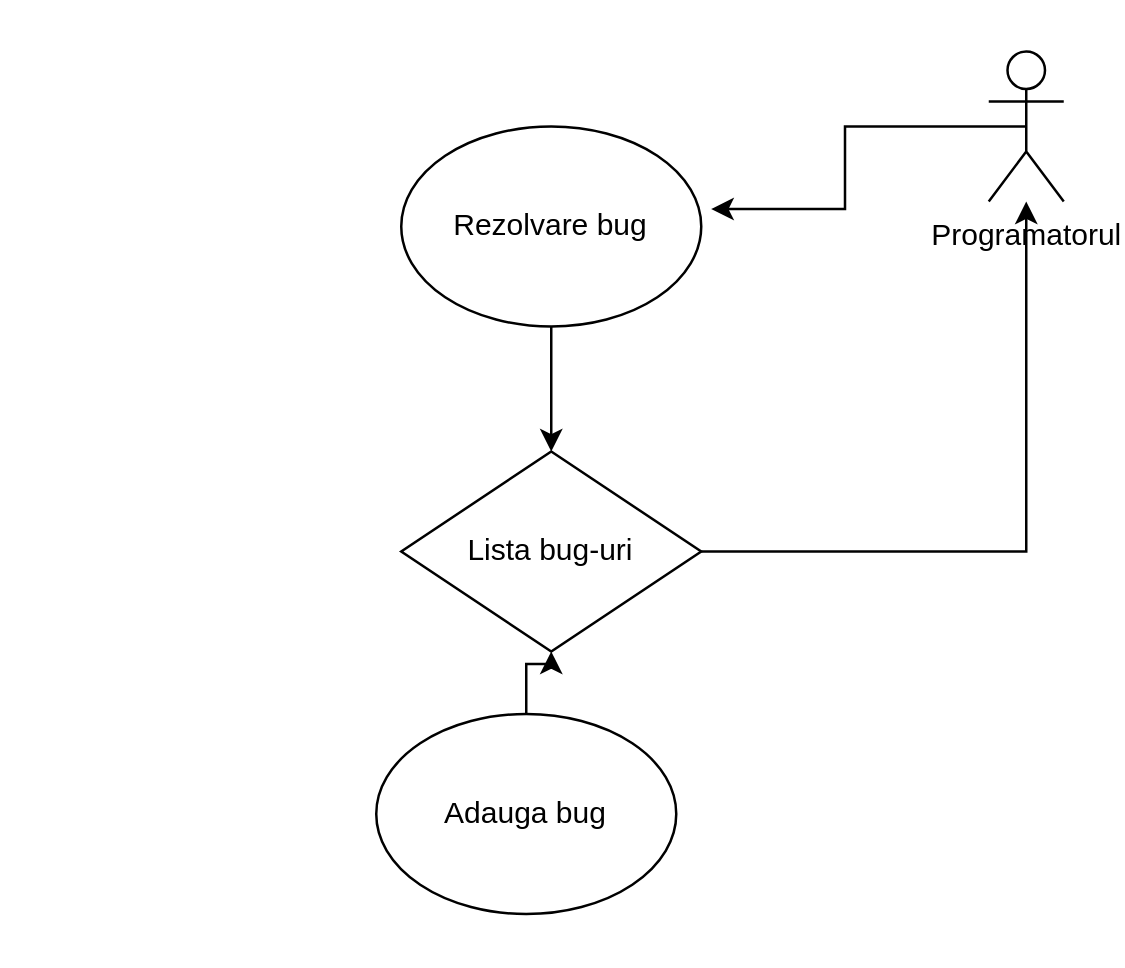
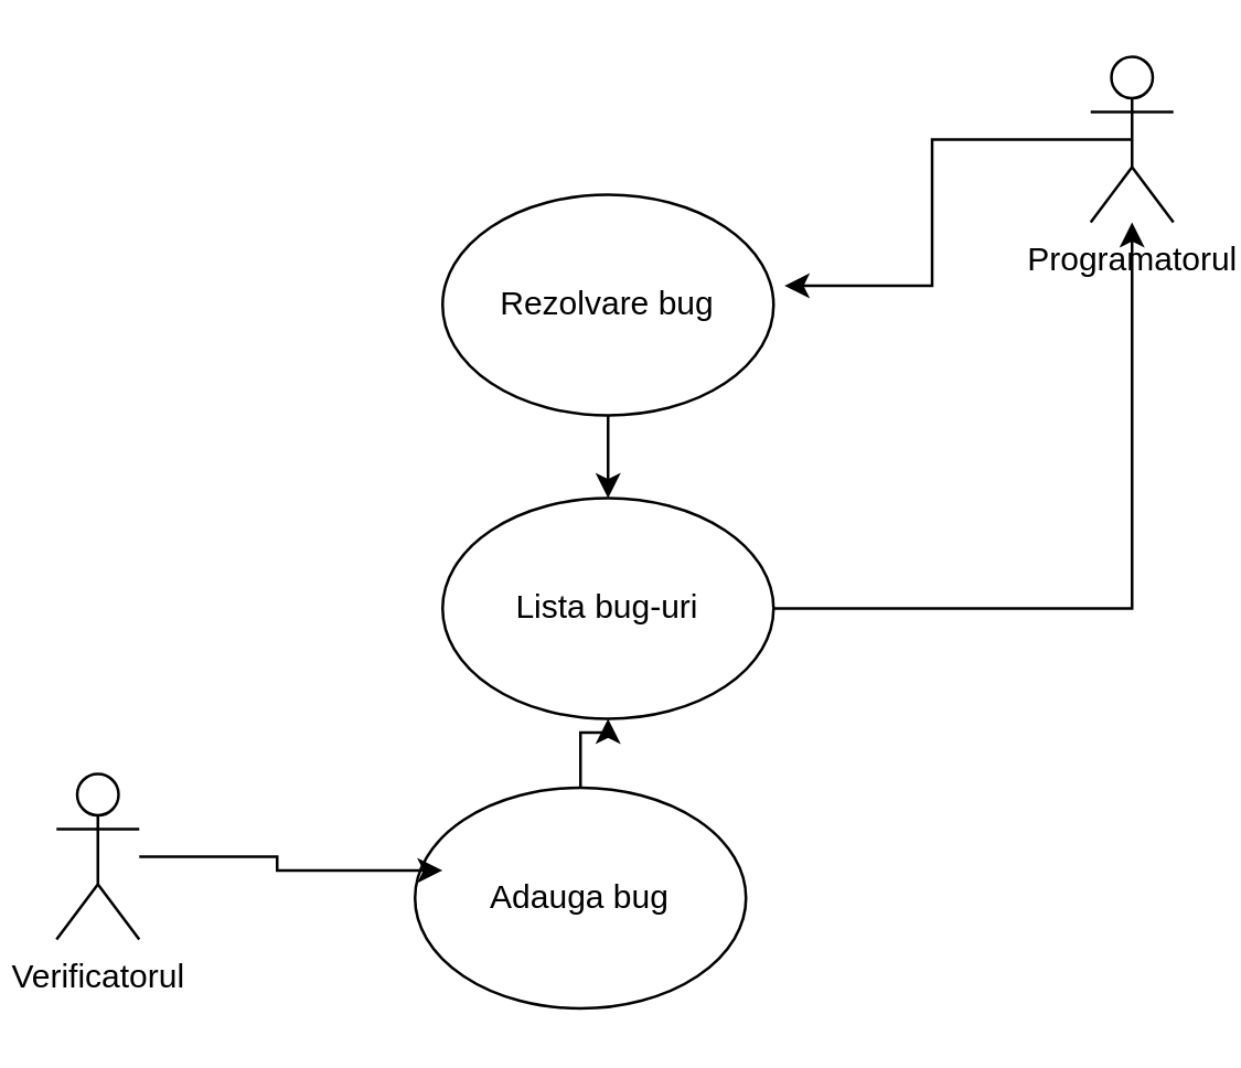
  <mxCell id="0" />
  <mxCell id="1" parent="0" />
  <mxCell id="2" value="Programatorul&lt;div&gt;&lt;br&gt;&lt;/div&gt;" style="shape=umlActor;verticalLabelPosition=bottom;verticalAlign=top;html=1;outlineConnect=0;" vertex="1" parent="1"><mxGeometry x="395" y="20" width="30" height="60" as="geometry" /></mxCell>
+ <mxCell id="3" value="Verificatorul" style="shape=umlActor;verticalLabelPosition=bottom;verticalAlign=top;html=1;outlineConnect=0;" vertex="1" parent="1"><mxGeometry x="20" y="280" width="30" height="60" as="geometry" /></mxCell>
  <mxCell id="4" style="edgeStyle=orthogonalEdgeStyle;rounded=0;orthogonalLoop=1;jettySize=auto;html=1;fontFamily=Helvetica;fontSize=12;fontColor=default;" edge="1" parent="1" source="5" target="10"><mxGeometry relative="1" as="geometry" /></mxCell>
- <mxCell id="5" value="Rezolvare bug" style="ellipse;whiteSpace=wrap;html=1;strokeColor=default;align=center;verticalAlign=middle;fontFamily=Helvetica;fontSize=12;fontColor=default;fillColor=default;" vertex="1" parent="1"><mxGeometry x="160" y="50" width="120" height="80" as="geometry" /></mxCell>
+ <mxCell id="5" value="Rezolvare bug" style="ellipse;whiteSpace=wrap;html=1;strokeColor=default;align=center;verticalAlign=middle;fontFamily=Helvetica;fontSize=12;fontColor=default;fillColor=default;" vertex="1" parent="1"><mxGeometry x="160" y="70" width="120" height="80" as="geometry" /></mxCell>
  <mxCell id="6" style="edgeStyle=orthogonalEdgeStyle;rounded=0;orthogonalLoop=1;jettySize=auto;html=1;exitX=0.5;exitY=0;exitDx=0;exitDy=0;fontFamily=Helvetica;fontSize=12;fontColor=default;" edge="1" parent="1" source="7" target="10"><mxGeometry relative="1" as="geometry" /></mxCell>
  <mxCell id="7" value="Adauga bug" style="ellipse;whiteSpace=wrap;html=1;strokeColor=default;align=center;verticalAlign=middle;fontFamily=Helvetica;fontSize=12;fontColor=default;fillColor=default;" vertex="1" parent="1"><mxGeometry x="150" y="285" width="120" height="80" as="geometry" /></mxCell>
+ <mxCell id="8" style="edgeStyle=orthogonalEdgeStyle;rounded=0;orthogonalLoop=1;jettySize=auto;html=1;entryX=0.083;entryY=0.375;entryDx=0;entryDy=0;entryPerimeter=0;fontFamily=Helvetica;fontSize=12;fontColor=default;" edge="1" parent="1" source="3" target="7"><mxGeometry relative="1" as="geometry" /></mxCell>
  <mxCell id="9" style="edgeStyle=orthogonalEdgeStyle;rounded=0;orthogonalLoop=1;jettySize=auto;html=1;fontFamily=Helvetica;fontSize=12;fontColor=default;" edge="1" parent="1" source="10" target="2"><mxGeometry relative="1" as="geometry" /></mxCell>
- <mxCell id="10" value="Lista bug-uri" style="rhombus;whiteSpace=wrap;html=1;strokeColor=default;align=center;verticalAlign=middle;fontFamily=Helvetica;fontSize=12;fontColor=default;fillColor=default;" vertex="1" parent="1"><mxGeometry x="160" y="180" width="120" height="80" as="geometry" /></mxCell>
+ <mxCell id="10" value="Lista bug-uri" style="ellipse;whiteSpace=wrap;html=1;strokeColor=default;align=center;verticalAlign=middle;fontFamily=Helvetica;fontSize=12;fontColor=default;fillColor=default;" vertex="1" parent="1"><mxGeometry x="160" y="180" width="120" height="80" as="geometry" /></mxCell>
  <mxCell id="11" style="edgeStyle=orthogonalEdgeStyle;rounded=0;orthogonalLoop=1;jettySize=auto;html=1;exitX=0.5;exitY=0.5;exitDx=0;exitDy=0;exitPerimeter=0;entryX=1.033;entryY=0.413;entryDx=0;entryDy=0;entryPerimeter=0;fontFamily=Helvetica;fontSize=12;fontColor=default;" edge="1" parent="1" source="2" target="5"><mxGeometry relative="1" as="geometry" /></mxCell>
